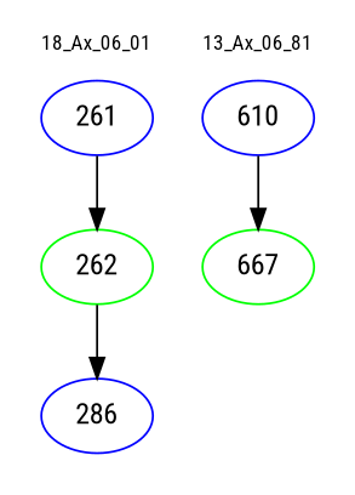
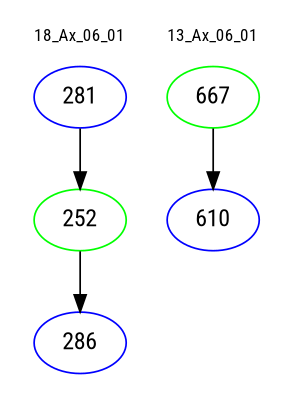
  digraph {
    fontname="Roboto Condensed"
    node [color=blue fontname="Roboto Condensed"]
    edge [color=black fontname="Roboto Condensed"]
-   n1 [label=261]
-   n2 [color=green label=262]
+   n1 [label=281]
+   n2 [color=green label=252]
    n3 [label=286]
    n4 [label=610]
    n5 [color=green label=667]
    subgraph cluster_1 {
      color=white
      fontsize=10
      label="18_Ax_06_01"
      n1
      n2
      n3
    }
    subgraph cluster_2 {
      color=white
      fontsize=10
-     label="13_Ax_06_81"
+     label="13_Ax_06_01"
      n4
      n5
    }
    n1 -> n2
    n2 -> n3
-   n4 -> n5
+   n5 -> n4
  }
